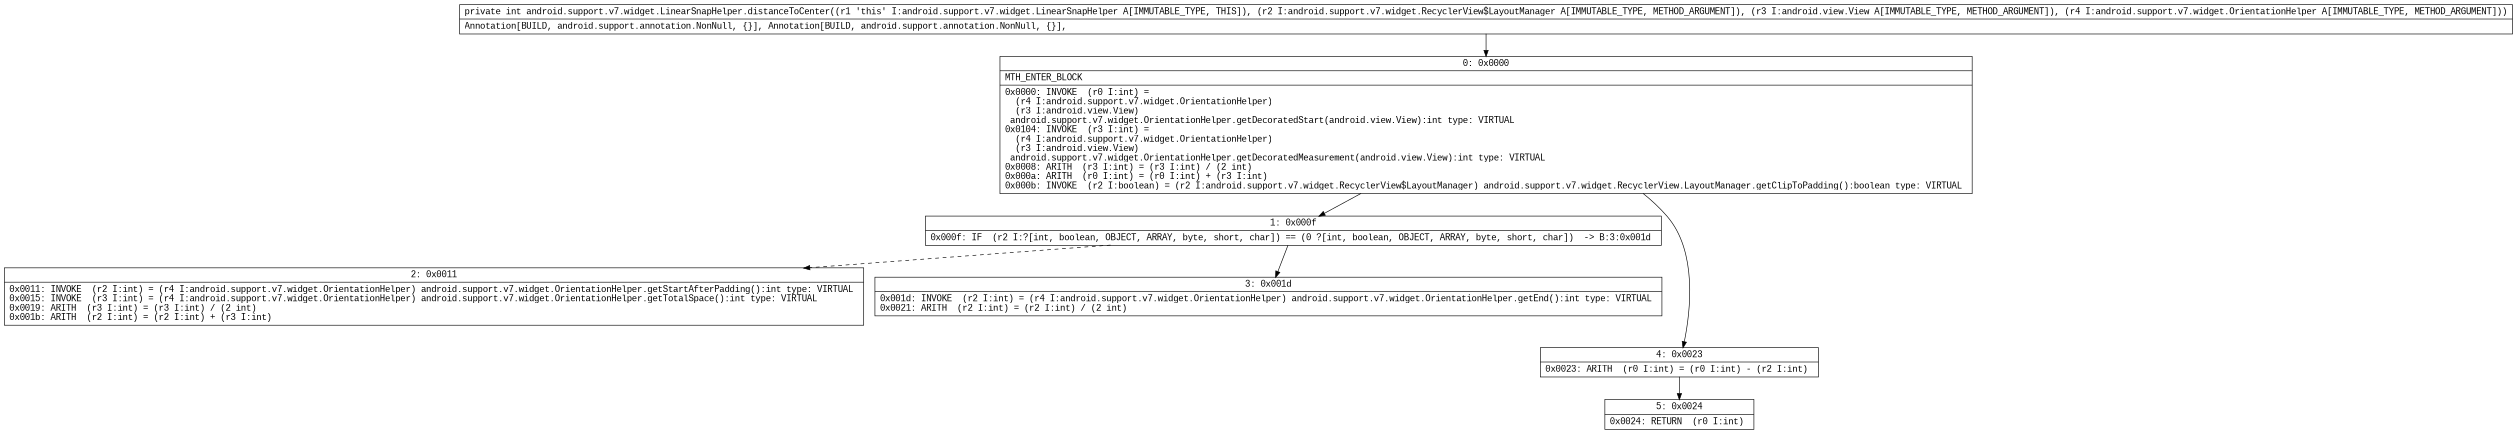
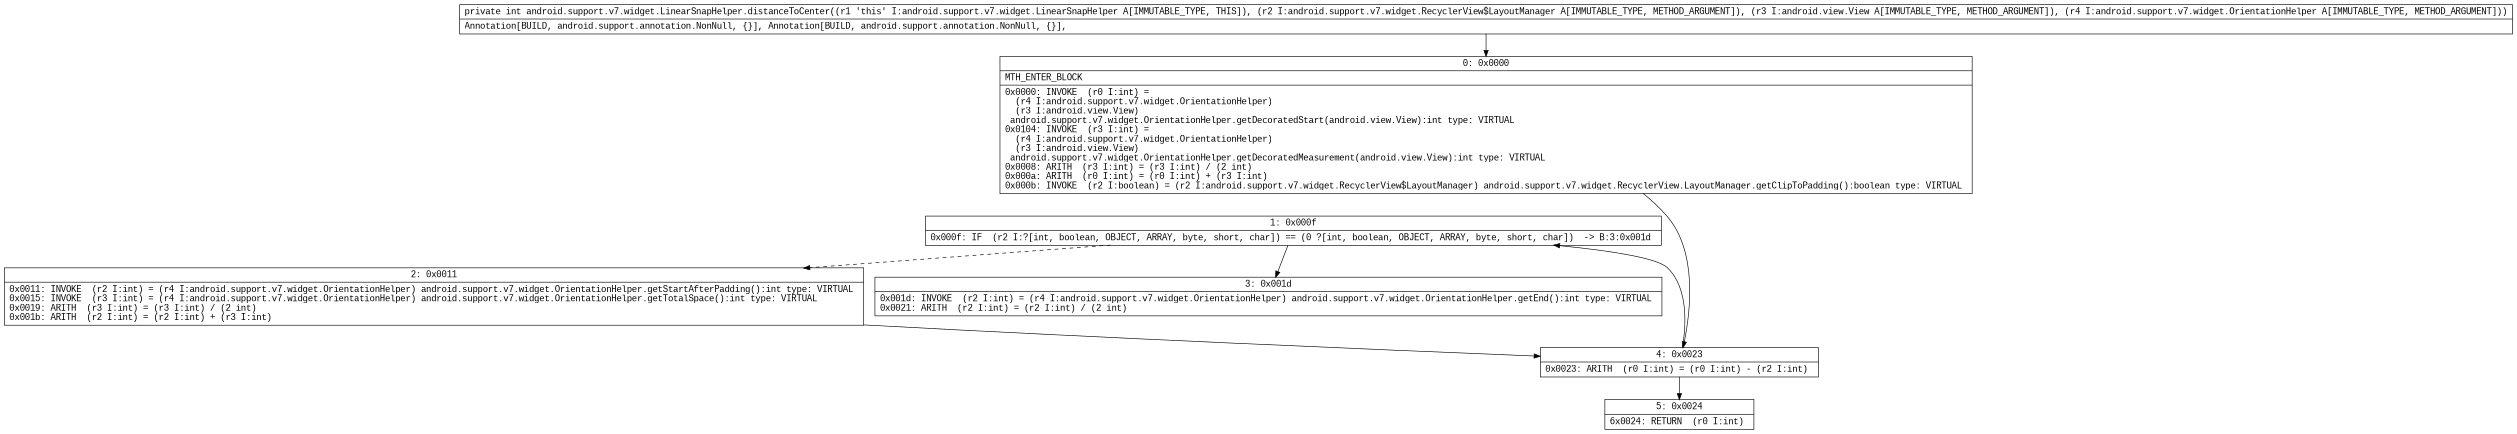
  digraph {
    fontname="Liberation Mono"
    node [fontname="Liberation Mono" shape=record]
    edge [fontname="Liberation Mono"]
    n1 [label="{0\:\ 0x0000|MTH_ENTER_BLOCK\l|0x0000: INVOKE  (r0 I:int) = \l  (r4 I:android.support.v7.widget.OrientationHelper)\l  (r3 I:android.view.View)\l android.support.v7.widget.OrientationHelper.getDecoratedStart(android.view.View):int type: VIRTUAL \l0x0104: INVOKE  (r3 I:int) = \l  (r4 I:android.support.v7.widget.OrientationHelper)\l  (r3 I:android.view.View)\l android.support.v7.widget.OrientationHelper.getDecoratedMeasurement(android.view.View):int type: VIRTUAL \l0x0008: ARITH  (r3 I:int) = (r3 I:int) \/ (2 int) \l0x000a: ARITH  (r0 I:int) = (r0 I:int) + (r3 I:int) \l0x000b: INVOKE  (r2 I:boolean) = (r2 I:android.support.v7.widget.RecyclerView$LayoutManager) android.support.v7.widget.RecyclerView.LayoutManager.getClipToPadding():boolean type: VIRTUAL \l}"]
    n2 [label="{1\:\ 0x000f|0x000f: IF  (r2 I:?[int, boolean, OBJECT, ARRAY, byte, short, char]) == (0 ?[int, boolean, OBJECT, ARRAY, byte, short, char])  \-\> B:3:0x001d \l}"]
    n3 [label="{4\:\ 0x0023|0x0023: ARITH  (r0 I:int) = (r0 I:int) \- (r2 I:int) \l}"]
    n4 [label="{2\:\ 0x0011|0x0011: INVOKE  (r2 I:int) = (r4 I:android.support.v7.widget.OrientationHelper) android.support.v7.widget.OrientationHelper.getStartAfterPadding():int type: VIRTUAL \l0x0015: INVOKE  (r3 I:int) = (r4 I:android.support.v7.widget.OrientationHelper) android.support.v7.widget.OrientationHelper.getTotalSpace():int type: VIRTUAL \l0x0019: ARITH  (r3 I:int) = (r3 I:int) \/ (2 int) \l0x001b: ARITH  (r2 I:int) = (r2 I:int) + (r3 I:int) \l}"]
    n5 [label="{3\:\ 0x001d|0x001d: INVOKE  (r2 I:int) = (r4 I:android.support.v7.widget.OrientationHelper) android.support.v7.widget.OrientationHelper.getEnd():int type: VIRTUAL \l0x0021: ARITH  (r2 I:int) = (r2 I:int) \/ (2 int) \l}"]
-   n6 [label="{5\:\ 0x0024|0x0024: RETURN  (r0 I:int) \l}"]
+   n6 [label="{5\:\ 0x0024|6x0024: RETURN  (r0 I:int) \l}"]
    n7 [label="{private int android.support.v7.widget.LinearSnapHelper.distanceToCenter((r1 'this' I:android.support.v7.widget.LinearSnapHelper A[IMMUTABLE_TYPE, THIS]), (r2 I:android.support.v7.widget.RecyclerView$LayoutManager A[IMMUTABLE_TYPE, METHOD_ARGUMENT]), (r3 I:android.view.View A[IMMUTABLE_TYPE, METHOD_ARGUMENT]), (r4 I:android.support.v7.widget.OrientationHelper A[IMMUTABLE_TYPE, METHOD_ARGUMENT]))  | Annotation[BUILD, android.support.annotation.NonNull, \{\}], Annotation[BUILD, android.support.annotation.NonNull, \{\}], \l}"]
-   n1 -> n2
+   n3 -> n2
    n1 -> n3
    n2 -> n4 [style=dashed]
    n2 -> n5
    n3 -> n6
+   n4 -> n3
    n7 -> n1
  }
